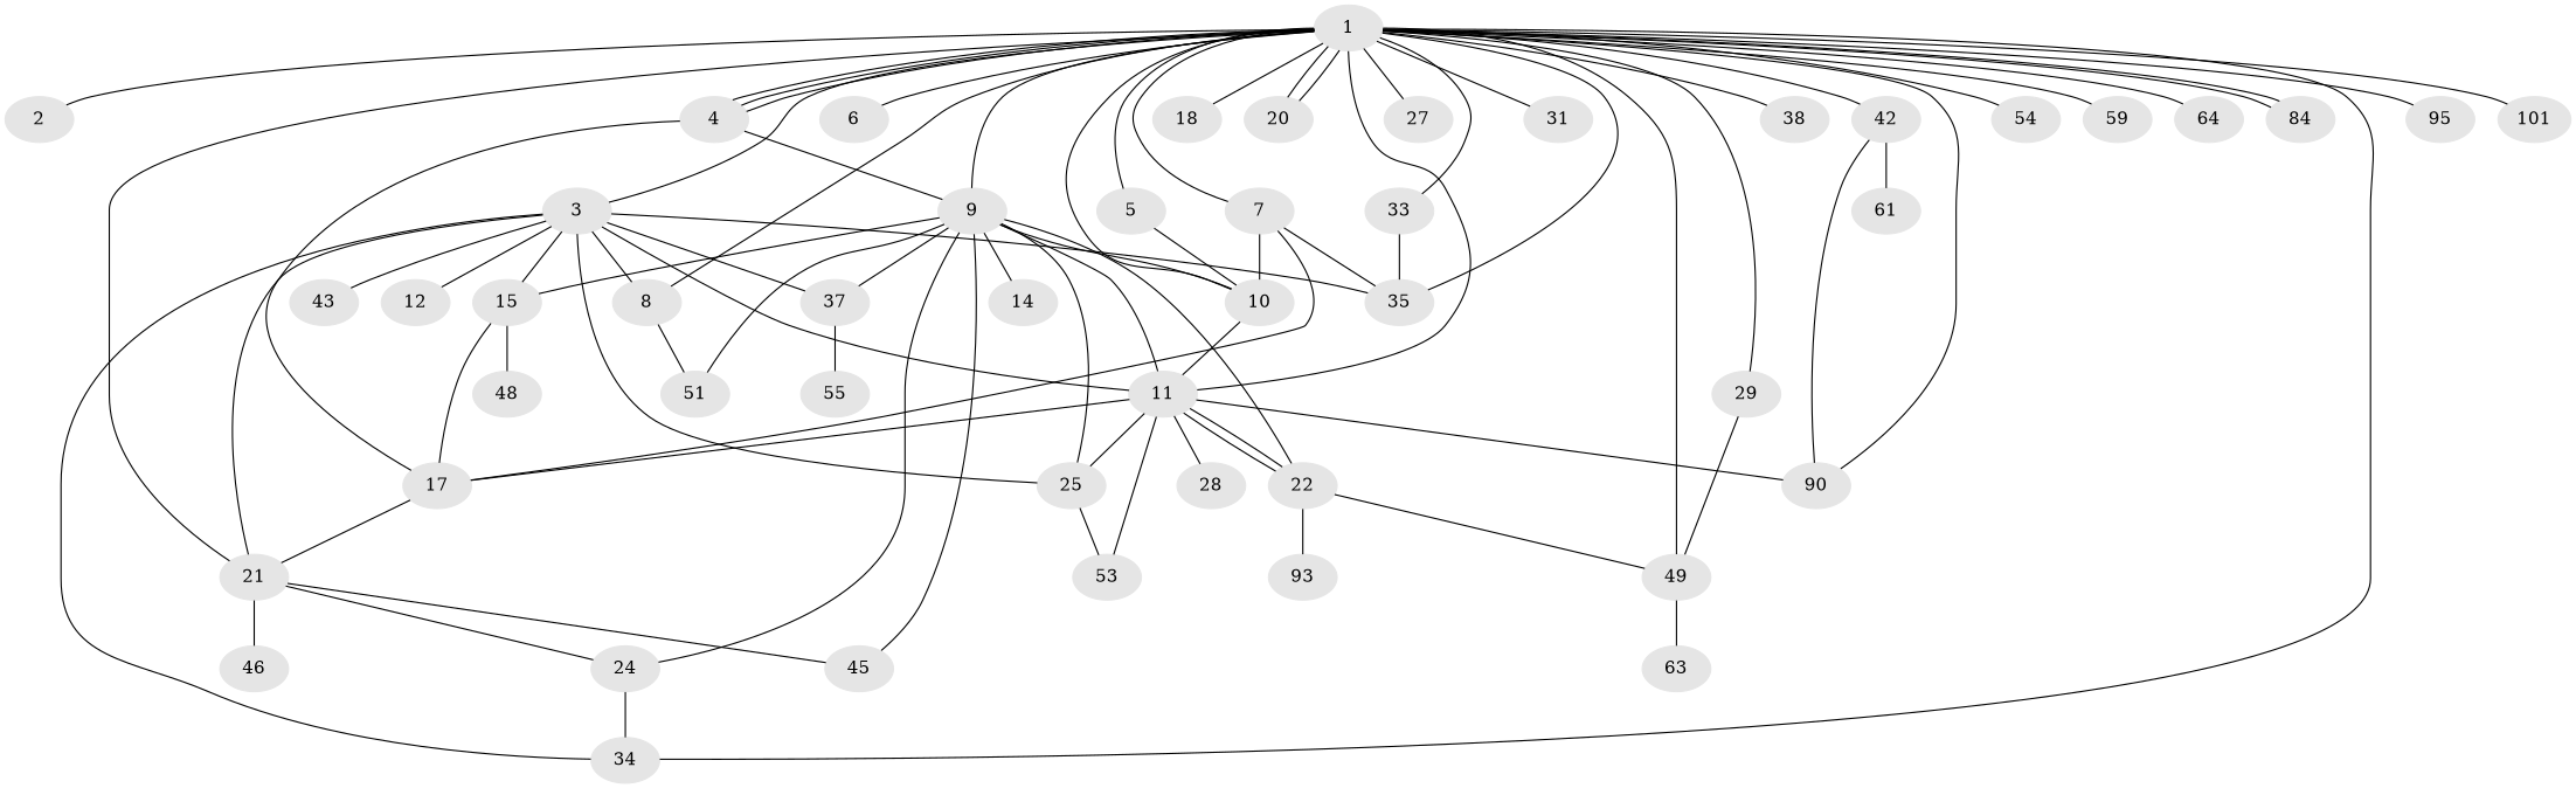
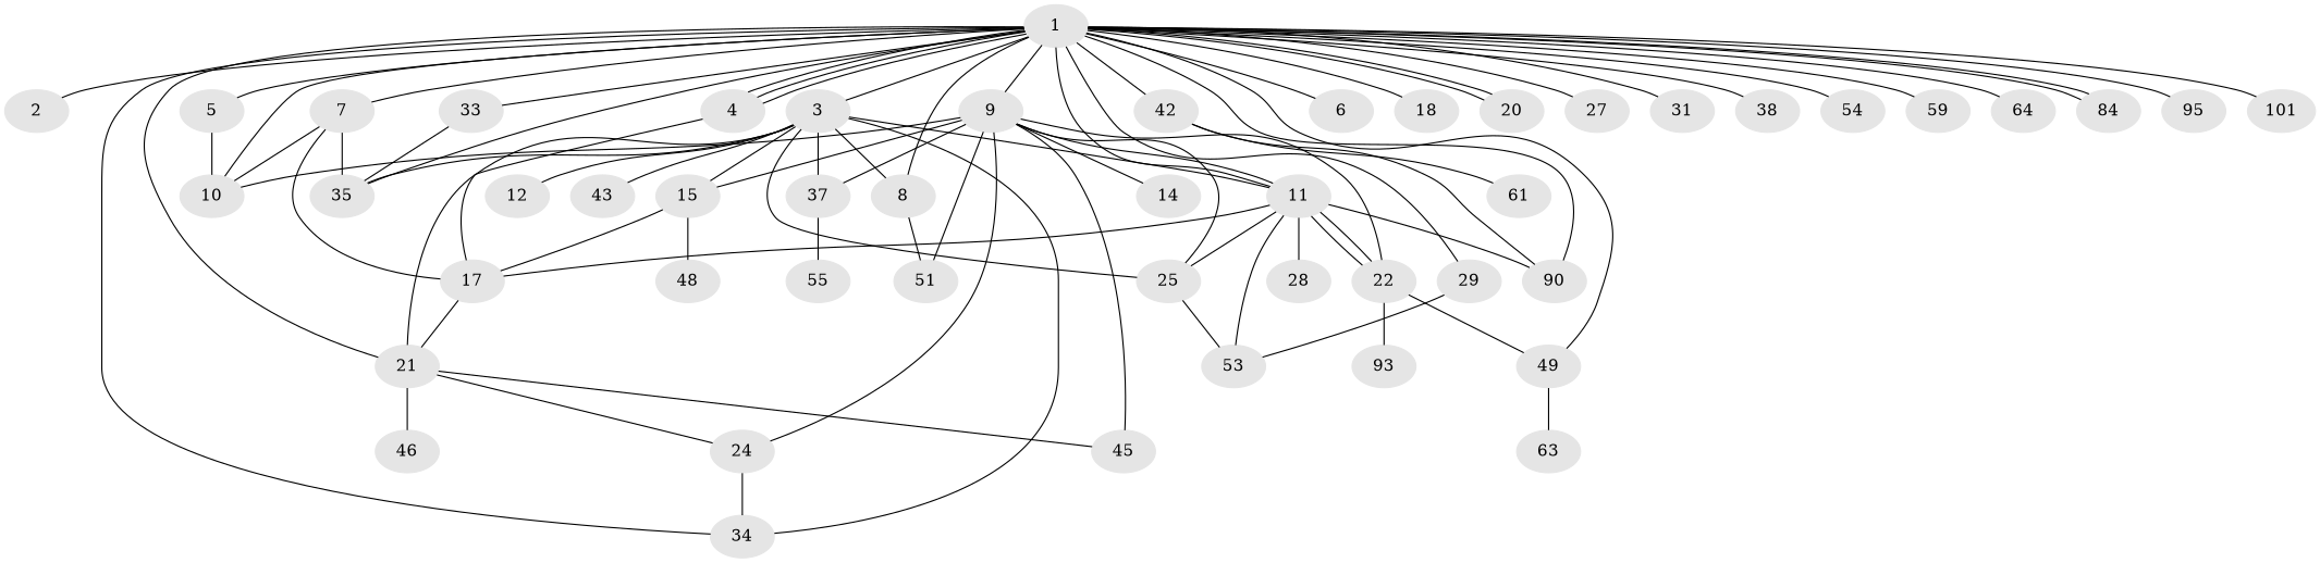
  graph {
    node [color=gray90 style=filled]
    1
    2
    3
    4 [super="+44+16"]
    5 [super="+78"]
    6
    7 [super="+50"]
    8
    9 [super="+39+72+69+87+82+73+30+36"]
    10 [super="+60+23"]
    11 [super="+71+13+40"]
    18 [super="+79"]
    20
    21 [super="+65+81+68+56"]
    27
    29
    31
    33 [super="+75"]
    34 [super="+74"]
    35 [super="+41"]
    38
    42
    49
    54
    59
    64
    84
    90 [super="+102"]
    95
    101
    12
    15
    25 [super="+47"]
    37
    43 [super="+77"]
    17 [super="+32"]
    51 [super="+88+99"]
    14
    22
    24
    45
    28
    53 [super="+85+57"]
    46
    61
    63
    48 [super="+96"]
    55
    93
    1 -- 2
    1 -- 3
    1 -- 4
    1 -- 4
    1 -- 4
    1 -- 5
    1 -- 6
    1 -- 7
    1 -- 8
    1 -- 9 [weight=3]
    1 -- 10
    1 -- 11 [weight=2]
    1 -- 18
    1 -- 20
    1 -- 20
    1 -- 21 [weight=3]
    1 -- 27
    1 -- 29
    1 -- 31
    1 -- 33
    1 -- 34
    1 -- 35 [weight=2]
    1 -- 38
    1 -- 42
    1 -- 49
    1 -- 54
    1 -- 59
    1 -- 64
    1 -- 84
    1 -- 84
    1 -- 90
    1 -- 95
    1 -- 101
    3 -- 8
    3 -- 11
    3 -- 21
    3 -- 34
    3 -- 35
    3 -- 12
    3 -- 15
    3 -- 25
    3 -- 37
    3 -- 43
-   4 -- 9
    4 -- 17
    5 -- 10
    7 -- 10 [weight=2]
    7 -- 35
    7 -- 17
    8 -- 51
    9 -- 10 [weight=3]
    9 -- 11
    9 -- 15
    9 -- 25
    9 -- 37
    9 -- 51
    9 -- 14
    9 -- 22
    9 -- 24
    9 -- 45
-   10 -- 11
    11 -- 90
    11 -- 25
    11 -- 17
    11 -- 22
    11 -- 22
    11 -- 28
    11 -- 53
    21 -- 24
    21 -- 45
    21 -- 46
-   29 -- 49
+   29 -- 53
    33 -- 35
    42 -- 90
    42 -- 61
    49 -- 63
    15 -- 17
    15 -- 48
    25 -- 53
    37 -- 55
    17 -- 21
    22 -- 49
    22 -- 93
    24 -- 34
  }
